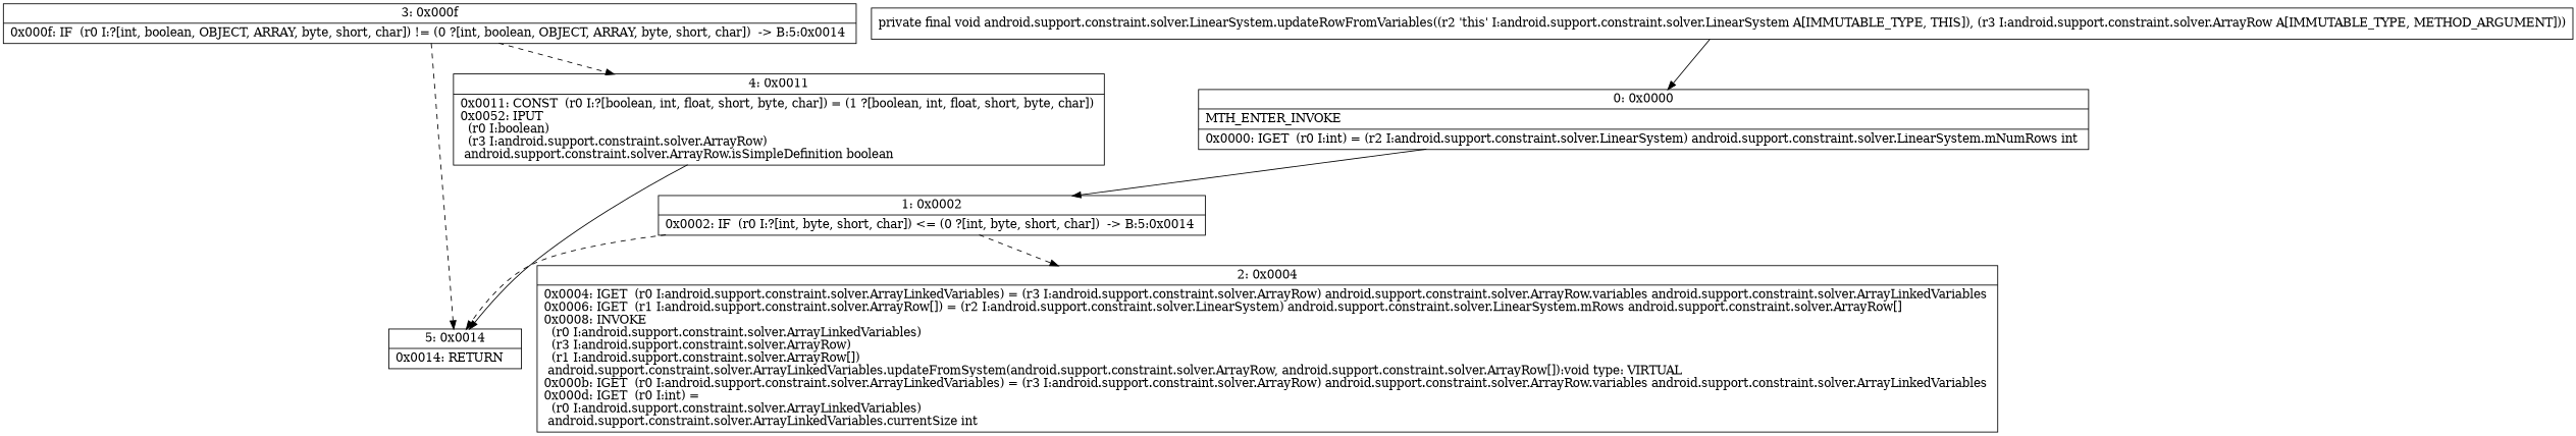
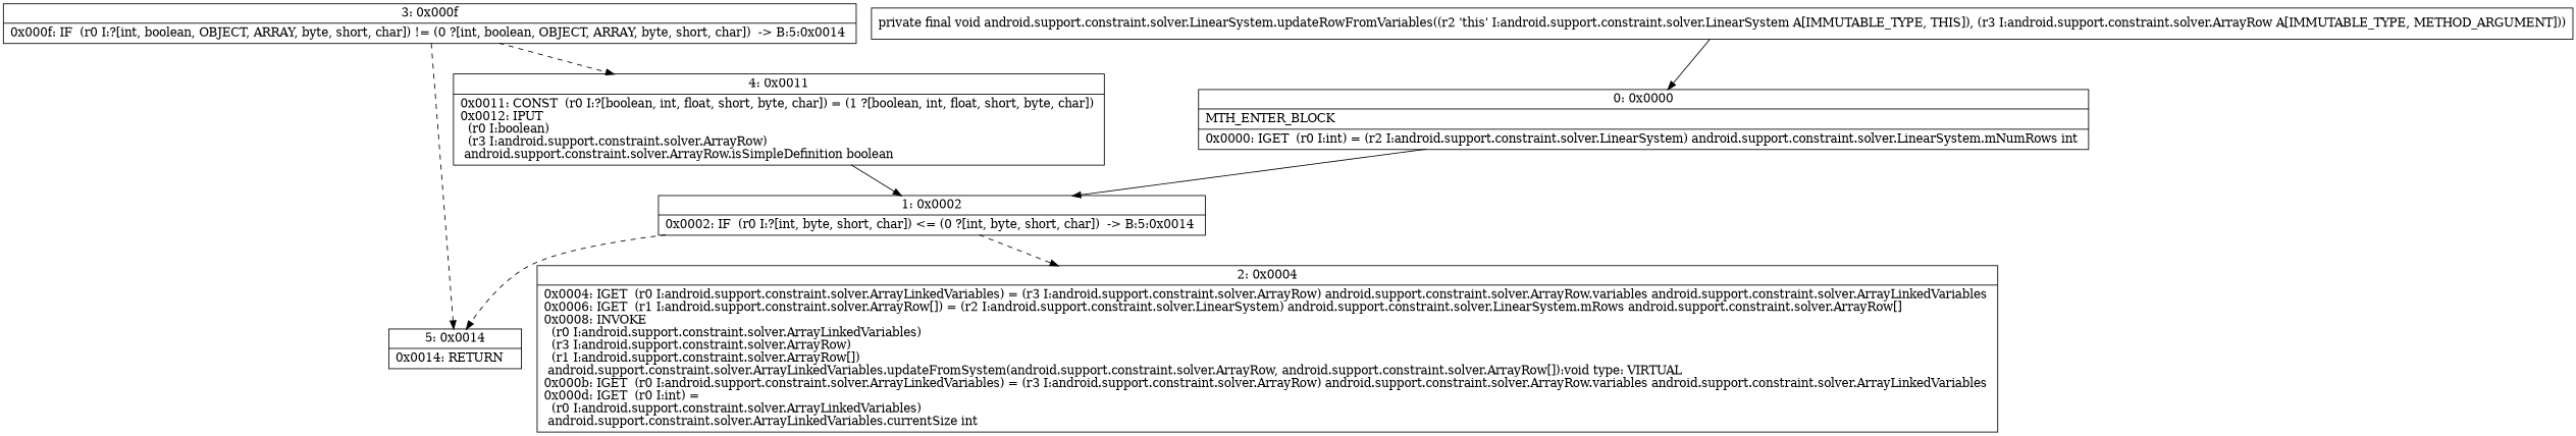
  digraph {
    node [shape=record]
    edge [style=dashed]
-   n1 [label="{0\:\ 0x0000|MTH_ENTER_INVOKE\l|0x0000: IGET  (r0 I:int) = (r2 I:android.support.constraint.solver.LinearSystem) android.support.constraint.solver.LinearSystem.mNumRows int \l}"]
+   n1 [label="{0\:\ 0x0000|MTH_ENTER_BLOCK\l|0x0000: IGET  (r0 I:int) = (r2 I:android.support.constraint.solver.LinearSystem) android.support.constraint.solver.LinearSystem.mNumRows int \l}"]
    n2 [label="{1\:\ 0x0002|0x0002: IF  (r0 I:?[int, byte, short, char]) \<= (0 ?[int, byte, short, char])  \-\> B:5:0x0014 \l}"]
    n3 [label="{2\:\ 0x0004|0x0004: IGET  (r0 I:android.support.constraint.solver.ArrayLinkedVariables) = (r3 I:android.support.constraint.solver.ArrayRow) android.support.constraint.solver.ArrayRow.variables android.support.constraint.solver.ArrayLinkedVariables \l0x0006: IGET  (r1 I:android.support.constraint.solver.ArrayRow[]) = (r2 I:android.support.constraint.solver.LinearSystem) android.support.constraint.solver.LinearSystem.mRows android.support.constraint.solver.ArrayRow[] \l0x0008: INVOKE  \l  (r0 I:android.support.constraint.solver.ArrayLinkedVariables)\l  (r3 I:android.support.constraint.solver.ArrayRow)\l  (r1 I:android.support.constraint.solver.ArrayRow[])\l android.support.constraint.solver.ArrayLinkedVariables.updateFromSystem(android.support.constraint.solver.ArrayRow, android.support.constraint.solver.ArrayRow[]):void type: VIRTUAL \l0x000b: IGET  (r0 I:android.support.constraint.solver.ArrayLinkedVariables) = (r3 I:android.support.constraint.solver.ArrayRow) android.support.constraint.solver.ArrayRow.variables android.support.constraint.solver.ArrayLinkedVariables \l0x000d: IGET  (r0 I:int) = \l  (r0 I:android.support.constraint.solver.ArrayLinkedVariables)\l android.support.constraint.solver.ArrayLinkedVariables.currentSize int \l}"]
    n4 [label="{5\:\ 0x0014|0x0014: RETURN   \l}"]
    n5 [label="{3\:\ 0x000f|0x000f: IF  (r0 I:?[int, boolean, OBJECT, ARRAY, byte, short, char]) != (0 ?[int, boolean, OBJECT, ARRAY, byte, short, char])  \-\> B:5:0x0014 \l}"]
-   n6 [label="{4\:\ 0x0011|0x0011: CONST  (r0 I:?[boolean, int, float, short, byte, char]) = (1 ?[boolean, int, float, short, byte, char]) \l0x0052: IPUT  \l  (r0 I:boolean)\l  (r3 I:android.support.constraint.solver.ArrayRow)\l android.support.constraint.solver.ArrayRow.isSimpleDefinition boolean \l}"]
+   n6 [label="{4\:\ 0x0011|0x0011: CONST  (r0 I:?[boolean, int, float, short, byte, char]) = (1 ?[boolean, int, float, short, byte, char]) \l0x0012: IPUT  \l  (r0 I:boolean)\l  (r3 I:android.support.constraint.solver.ArrayRow)\l android.support.constraint.solver.ArrayRow.isSimpleDefinition boolean \l}"]
    n7 [label="{private final void android.support.constraint.solver.LinearSystem.updateRowFromVariables((r2 'this' I:android.support.constraint.solver.LinearSystem A[IMMUTABLE_TYPE, THIS]), (r3 I:android.support.constraint.solver.ArrayRow A[IMMUTABLE_TYPE, METHOD_ARGUMENT])) }"]
    n1 -> n2 [style=""]
    n2 -> n3
    n2 -> n4
    n5 -> n4
    n5 -> n6
-   n6 -> n4 [style=""]
+   n6 -> n2 [style=""]
    n7 -> n1 [style=""]
  }
